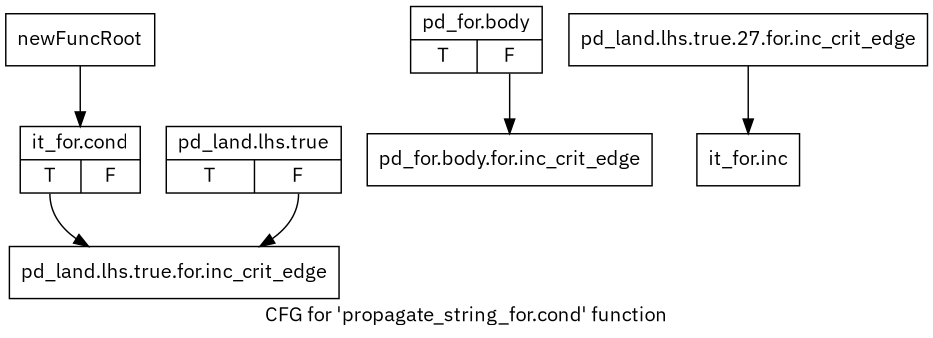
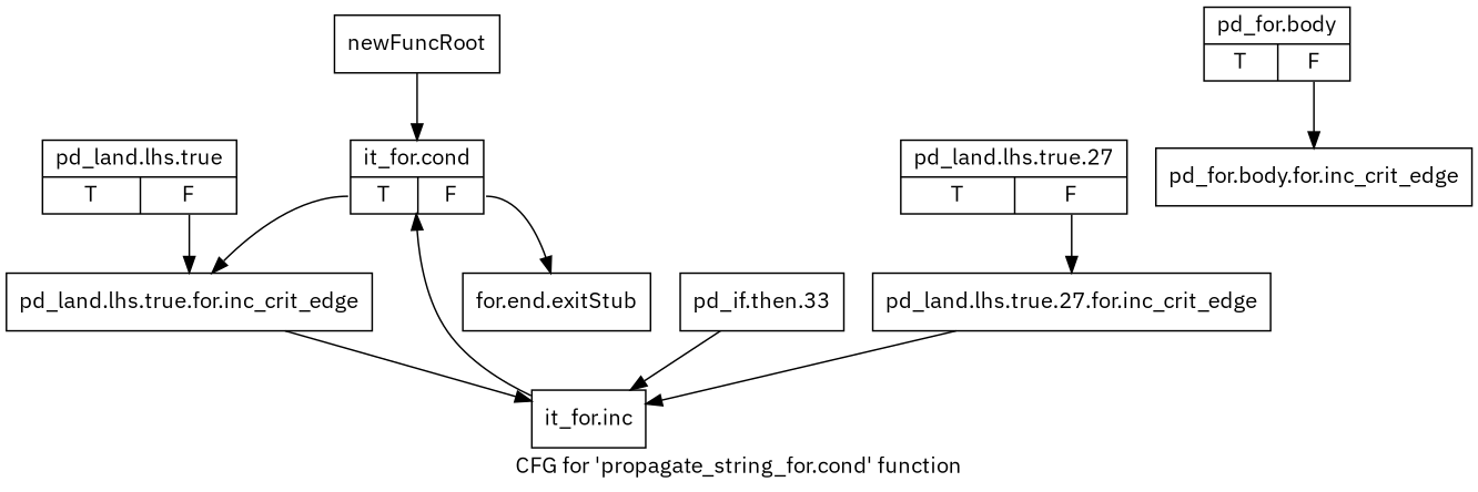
  digraph {
    fontname="IBM Plex Sans"
    label="CFG for 'propagate_string_for.cond' function"
    node [fontname="IBM Plex Sans" shape=record]
    edge [fontname="IBM Plex Sans"]
    n1 [label="{newFuncRoot}"]
    n2 [label="{it_for.cond|{<s0>T|<s1>F}}"]
+   n3 [label="{for.end.exitStub}"]
    n4 [label="{pd_land.lhs.true.for.inc_crit_edge}"]
    n5 [label="{pd_for.body|{<s0>T|<s1>F}}"]
    n6 [label="{pd_for.body.for.inc_crit_edge}"]
    n7 [label="{pd_land.lhs.true|{<s0>T|<s1>F}}"]
+   n8 [label="{pd_land.lhs.true.27|{<s0>T|<s1>F}}"]
    n9 [label="{pd_land.lhs.true.27.for.inc_crit_edge}"]
    n10 [label="{it_for.inc}"]
+   n11 [label="{pd_if.then.33}"]
    n1 -> n2
+   n2 -> n3 [tailport=s1]
    n2 -> n4 [tailport=s0]
+   n4 -> n10
    n5 -> n6 [tailport=s1]
    n7 -> n4 [tailport=s1]
+   n8 -> n9 [tailport=s1]
    n9 -> n10
+   n10 -> n2
+   n11 -> n10
  }
